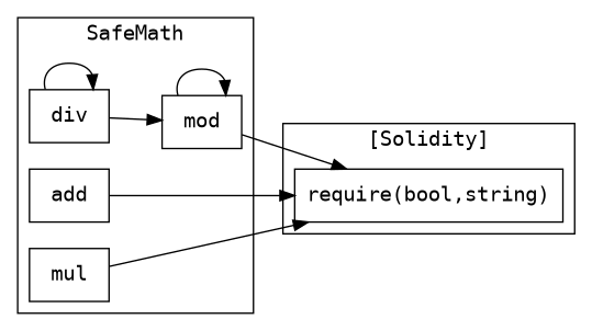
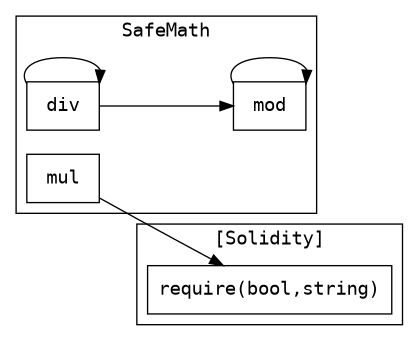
  strict digraph {
    fontname="DejaVu Sans Mono"
    rankdir=LR
    node [fontname="DejaVu Sans Mono" shape=box]
    edge [fontname="DejaVu Sans Mono"]
    n1 [label=mod]
    n2 [label=div]
-   n3 [label=add]
    n4 [label=mul]
    "require(bool,string)"
    subgraph cluster_1 {
      label=SafeMath
      n1
      n2
-     n3
      n4
    }
    subgraph cluster_2 {
      label="[Solidity]"
      "require(bool,string)"
    }
    n1 -> n1
-   n1 -> "require(bool,string)"
    n2 -> n1
    n2 -> n2
-   n3 -> "require(bool,string)"
    n4 -> "require(bool,string)"
  }
